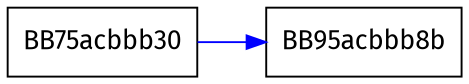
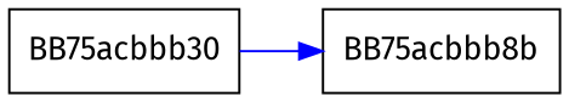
  digraph {
    splines=ortho
    rankdir=LR
    fontname="Fira Sans"
    node [shape=box fontname="Fira Sans"]
    BB75acbbb30
-   BB75acbbb8b [label=BB95acbbb8b]
+   BB75acbbb8b
    BB75acbbb30 -> BB75acbbb8b [color=blue fontname="Fira Sans"]
  }
